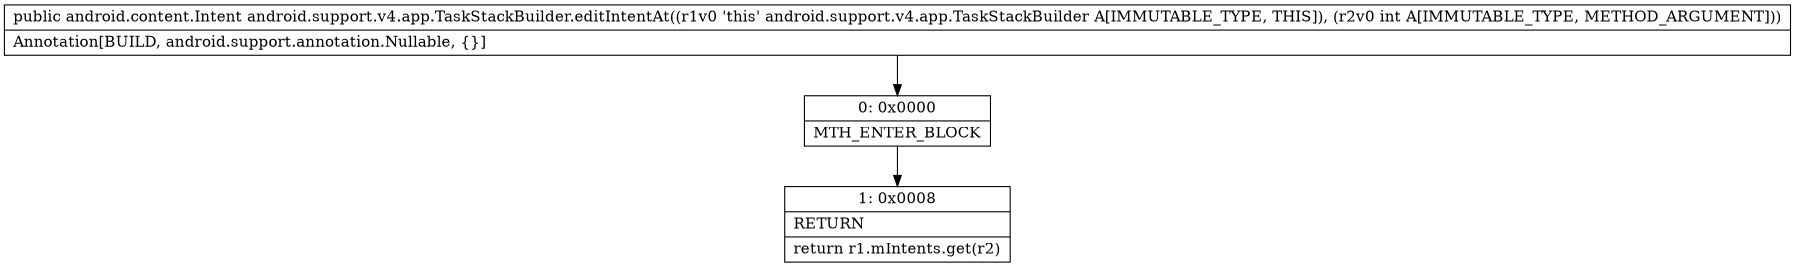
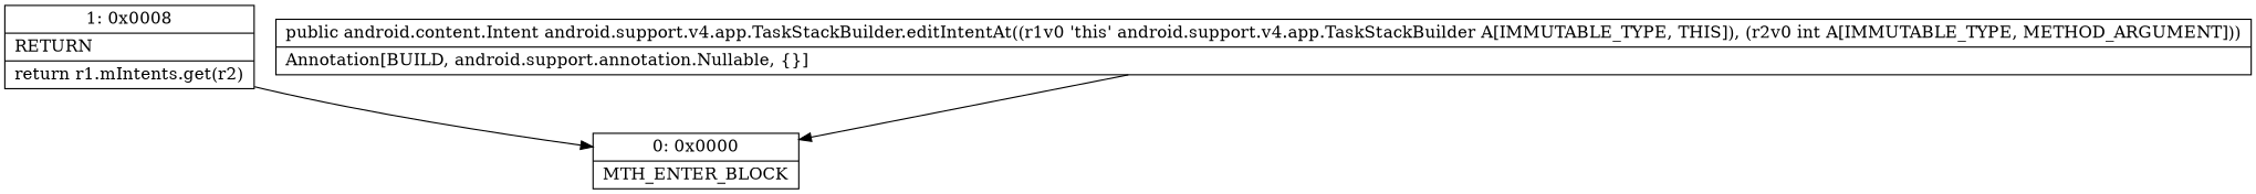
  digraph {
    node [shape=record]
    n1 [label="{0\:\ 0x0000|MTH_ENTER_BLOCK\l}"]
    n2 [label="{1\:\ 0x0008|RETURN\l|return r1.mIntents.get(r2)\l}"]
    n3 [label="{public android.content.Intent android.support.v4.app.TaskStackBuilder.editIntentAt((r1v0 'this' android.support.v4.app.TaskStackBuilder A[IMMUTABLE_TYPE, THIS]), (r2v0 int A[IMMUTABLE_TYPE, METHOD_ARGUMENT]))  | Annotation[BUILD, android.support.annotation.Nullable, \{\}]\l}"]
-   n1 -> n2
+   n2 -> n1
    n3 -> n1
  }
